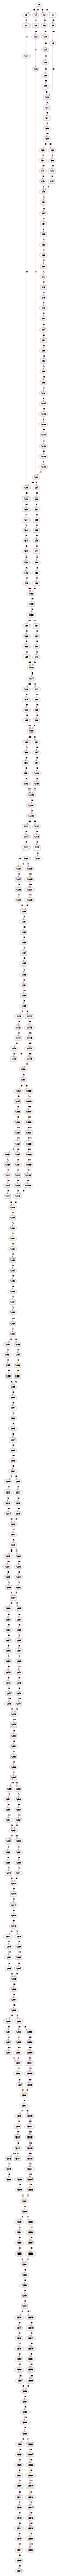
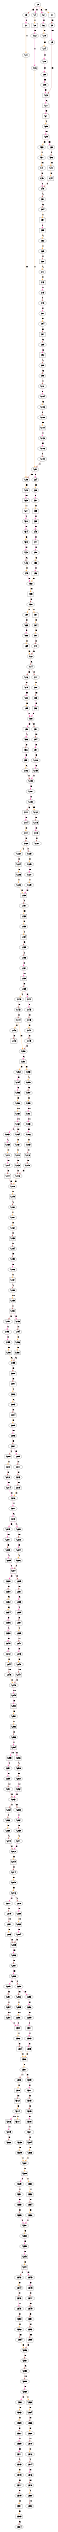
  strict digraph {
    node [shape=ellipse]
    edge [arrowhead=vee color=brown]
    S1 [shape=note]
    S0
    S2
    S3 [shape=octagon]
    S4
    S5
    S6
    S7 [shape=note]
    S8 [shape=note]
    S9
    S10 [shape=octagon]
    S11 [shape=octagon]
    S12 [shape=octagon]
    S13 [shape=note]
    S14 [shape=octagon]
    S15 [shape=octagon]
    S16
    S17 [shape=note]
    S18
    S19 [shape=note]
    S20 [shape=octagon]
    S21 [shape=note]
    S22
    S23 [shape=note]
    S24
    S25 [shape=octagon]
    S26 [shape=octagon]
    S27 [shape=note]
    S28
    S29 [shape=note]
    S30 [shape=octagon]
    S31 [shape=octagon]
    S32 [shape=octagon]
    S33 [shape=octagon]
    S34
    S35 [shape=note]
    S36
    S37 [shape=octagon]
    S38
    S39 [shape=note]
    S40 [shape=note]
    S41 [shape=octagon]
    S42 [shape=octagon]
    S43
    S44 [shape=note]
    S45
    S46
    S47 [shape=note]
    S48 [shape=octagon]
    S49
    S50 [shape=octagon]
    S51
    S52 [shape=octagon]
    S53 [shape=octagon]
    S54 [shape=octagon]
    S55 [shape=note]
    S56 [shape=note]
    S57 [shape=note]
    S58 [shape=octagon]
    S59 [shape=note]
    S60 [shape=octagon]
    S61 [shape=note]
    S62 [shape=octagon]
    S63 [shape=octagon]
    S64
    S65 [shape=octagon]
    S66 [shape=octagon]
    S67
    S68 [shape=note]
    S69 [shape=note]
    S70 [shape=octagon]
    S71
    S72
    S73 [shape=note]
    S74 [shape=octagon]
    S75
    S76 [shape=octagon]
    S77 [shape=octagon]
    S78 [shape=octagon]
    S79 [shape=note]
    S80 [shape=octagon]
    S81
    S82 [shape=octagon]
    S83
    S84 [shape=octagon]
    S85 [shape=octagon]
    S86 [shape=note]
    S87 [shape=note]
    S88
    S89 [shape=octagon]
    S90 [shape=note]
    S91 [shape=octagon]
    S92 [shape=note]
    S93
    S94 [shape=octagon]
    S95
    S96 [shape=note]
    S97
    S98
    S99
    S100 [shape=octagon]
    S101
    S102
    S103 [shape=note]
    S104
    S105
    S106 [shape=octagon]
    S107 [shape=octagon]
    S108 [shape=octagon]
    S109 [shape=octagon]
    S110 [shape=note]
    S111 [shape=note]
    S112
    S113
    S114
    S115 [shape=note]
    S116 [shape=octagon]
    S117
    S118 [shape=note]
    S119 [shape=octagon]
    S120
    S121 [shape=octagon]
    S122 [shape=octagon]
    S123
    S124 [shape=note]
    S125 [shape=octagon]
    S126 [shape=note]
    S127 [shape=octagon]
    S128
    S129 [shape=octagon]
    S130 [shape=note]
    S131 [shape=octagon]
    S132 [shape=note]
    S133
    S134 [shape=note]
    S135 [shape=octagon]
    S136
    S137
    S138 [shape=note]
    S139
    S140 [shape=octagon]
    S141 [shape=note]
    S142
    S143 [shape=octagon]
    S144 [shape=note]
    S145
    S146
    S150
    S147 [shape=octagon]
    S148 [shape=note]
    S149 [shape=octagon]
    S151 [shape=note]
    S152 [shape=octagon]
    S153 [shape=note]
    S154 [shape=note]
    S155
    S156 [shape=note]
    S157
    S158 [shape=octagon]
    S159
    S160 [shape=note]
    S161 [shape=note]
    S162 [shape=note]
    S163 [shape=octagon]
    S164
    S165
    S166 [shape=octagon]
    S167
    S168 [shape=note]
    S169 [shape=note]
    S170 [shape=note]
    S171
    S172 [shape=note]
    S173 [shape=note]
    S174 [shape=octagon]
    S175
    S176 [shape=octagon]
    S177 [shape=note]
    S178
    S179 [shape=note]
    S180
    S181
    S182 [shape=octagon]
    S183 [shape=note]
    S184
    S185
    S186 [shape=octagon]
    S187 [shape=note]
    S188
    S189 [shape=note]
    S190 [shape=note]
    S191 [shape=octagon]
    S192 [shape=note]
    S193 [shape=octagon]
    S194
    S195
    S196 [shape=note]
    S197 [shape=note]
    S198 [shape=note]
    S199
    S200 [shape=note]
    S201 [shape=note]
    S202
    S203 [shape=octagon]
    S204 [shape=note]
    S205
    S206
    S207 [shape=octagon]
    S208 [shape=note]
    S209
    S210 [shape=note]
    S211 [shape=octagon]
    S212
    S213
    S214
    S215 [shape=note]
    S216 [shape=octagon]
    S217
    S218 [shape=note]
    S219 [shape=octagon]
    S220
    S221 [shape=octagon]
    S222 [shape=octagon]
    S223
    S224 [shape=octagon]
    S225 [shape=note]
    S226
    S227 [shape=note]
    S228 [shape=octagon]
    S229
    S230
    S231 [shape=note]
    S232 [shape=octagon]
    S233
    S234
    S235 [shape=note]
    S236 [shape=octagon]
    S237 [shape=note]
    S238 [shape=note]
    S239
    S240 [shape=note]
    S241
    S242 [shape=octagon]
    S243
    S244 [shape=note]
    S245 [shape=octagon]
    S246 [shape=octagon]
    S247 [shape=note]
    S248 [shape=octagon]
    S249 [shape=note]
    S250 [shape=note]
    S251
    S252 [shape=note]
    S253
    S254 [shape=note]
    S255 [shape=note]
    S256 [shape=note]
    S257
    S258
    S259
    S260
    S261 [shape=octagon]
    S262 [shape=note]
    S263 [shape=octagon]
    S264 [shape=note]
    S265 [shape=octagon]
    S266 [shape=octagon]
    S267
    S268
    S269 [shape=octagon]
    S270 [shape=note]
    S271
    S272
    S273 [shape=note]
    S274
    S275
    S276
    S277 [shape=octagon]
    S278
    S279 [shape=octagon]
    S280 [shape=note]
    S281 [shape=octagon]
    S282 [shape=note]
    S283 [shape=note]
    S284 [shape=octagon]
    S285 [shape=note]
    S286
    S287
    S288 [shape=octagon]
    S289 [shape=octagon]
    S290
    S291
    S292
    S293
    S294
    S295
    S296
    S297 [shape=note]
    S298 [shape=octagon]
    S299 [shape=octagon]
    S300 [shape=note]
    S301 [shape=note]
    S302 [shape=octagon]
    S303 [shape=octagon]
    S304 [shape=note]
    S305 [shape=note]
    S306 [shape=note]
    S307
    S308
    S309
    S310 [shape=note]
    S311 [shape=octagon]
    S312 [shape=note]
    S313
    S314 [shape=octagon]
    S315 [shape=note]
    S316 [shape=note]
    S317 [shape=note]
    S318 [shape=note]
    S319
    S321 [shape=octagon]
    S322
    S324 [shape=note]
    S323 [shape=octagon]
    S325
    S326
    S327
    S328 [shape=note]
    S329 [shape=octagon]
    S330
    S331
    S332 [shape=note]
    S333 [shape=octagon]
    S334
    S335
    S336 [shape=octagon]
    S337
    S338 [shape=octagon]
    S339 [shape=octagon]
    S340 [shape=note]
    S341 [shape=note]
    S342 [shape=octagon]
    S343 [shape=octagon]
    S344
    S345 [shape=note]
    S346 [shape=note]
    S347 [shape=octagon]
    S348 [shape=octagon]
    S349 [shape=octagon]
    S350 [shape=note]
    S351
    S352 [shape=octagon]
    S353
    S354 [shape=octagon]
    S355 [shape=note]
    S356
    S357
    S358 [shape=octagon]
    S359 [shape=octagon]
    S360
    S361 [shape=octagon]
    S362 [shape=note]
    S363
    S364 [shape=note]
    S365 [shape=octagon]
    S366
    S367 [shape=note]
    S368 [shape=octagon]
    S369 [shape=octagon]
    S370
    S371 [shape=note]
    S372 [shape=octagon]
    S373
    S374
    S375 [shape=octagon]
    S376
    S377 [shape=octagon]
    S378
    S379
    S380
    S381 [shape=note]
    S382
    S383 [shape=note]
    S384
    S1 -> S5 [arrowhead=diamond label=R]
    S0 -> S1 [arrowhead=normal color=darkorange label=A]
    S0 -> S2 [arrowhead=diamond color=deeppink label=C]
    S0 -> S3 [arrowhead=normal label=F]
    S0 -> S4 [arrowhead=normal color=deeppink label=T]
    S2 -> S6 [color=deeppink label=T]
    S3 -> S7 [arrowhead=diamond color=deeppink label=I]
    S4 -> S8 [color=darkorange label=V]
    S5 -> S9 [arrowhead=normal color=deeppink label=H]
    S6 -> S10 [color=darkorange label=Q]
    S7 -> S11 [arrowhead=normal color=darkorange label=V]
    S8 -> S12 [color=deeppink label=F]
    S9 -> S13 [label=R]
    S10 -> S14 [arrowhead=normal color=darkorange label=F]
    S11 -> S15 [arrowhead=diamond color=darkorange label=M]
    S12 -> S16 [color=deeppink label=I]
    S13 -> S17 [arrowhead=normal color=deeppink label=G]
    S14 -> S18 [arrowhead=diamond color=deeppink label=A]
    S15 -> S19 [color=darkorange label=E]
    S16 -> S20 [arrowhead=normal color=darkorange label=V]
    S17 -> S21 [color=deeppink label=E]
    S18 -> S22 [arrowhead=diamond color=deeppink label=R]
    S19 -> S23 [color=deeppink label=N]
    S20 -> S15 [label=M]
    S20 -> S24 [arrowhead=normal color=deeppink label=I]
    S21 -> S25 [arrowhead=normal color=darkorange label=S]
    S22 -> S26 [arrowhead=normal color=deeppink label=H]
    S23 -> S27 [color=darkorange label=V]
    S24 -> S28 [color=darkorange label=E]
    S25 -> S29 [arrowhead=diamond color=deeppink label=N]
    S26 -> S13 [color=deeppink label=R]
    S27 -> S30 [arrowhead=normal color=deeppink label=S]
    S28 -> S31 [color=deeppink label=I]
    S29 -> S32 [arrowhead=normal color=deeppink label=H]
    S29 -> S33 [color=darkorange label=R]
    S30 -> S34 [color=deeppink label=T]
    S31 -> S35 [color=darkorange label=A]
    S32 -> S36 [label=I]
    S33 -> S37 [color=darkorange label=I]
    S34 -> S38 [arrowhead=diamond color=darkorange label=G]
    S35 -> S39 [color=deeppink label=T]
    S36 -> S40 [color=darkorange label=K]
    S37 -> S41 [arrowhead=diamond color=darkorange label=K]
    S38 -> S42 [color=deeppink label=A]
    S39 -> S43 [arrowhead=diamond color=deeppink label=T]
    S40 -> S44 [arrowhead=normal color=darkorange label=L]
    S41 -> S45 [label=L]
    S42 -> S46 [label=C]
    S43 -> S47 [arrowhead=normal color=deeppink label=D]
    S44 -> S48 [label=I]
    S45 -> S48 [arrowhead=normal color=deeppink label=I]
    S46 -> S49 [arrowhead=diamond color=darkorange label=A]
    S47 -> S50 [arrowhead=normal color=deeppink label=A]
    S48 -> S51 [arrowhead=diamond label=S]
    S49 -> S52 [arrowhead=diamond color=deeppink label=L]
    S50 -> S53 [color=darkorange label=C]
    S51 -> S54 [label=C]
    S52 -> S55 [arrowhead=diamond color=darkorange label=K]
    S53 -> S56 [color=deeppink label=A]
    S54 -> S57 [arrowhead=diamond color=darkorange label=V]
    S55 -> S58 [arrowhead=diamond label=L]
    S56 -> S52 [color=darkorange label=L]
    S57 -> S59 [arrowhead=diamond color=deeppink label=I]
    S58 -> S60 [arrowhead=normal color=darkorange label=I]
    S58 -> S61 [arrowhead=diamond color=darkorange label=V]
    S59 -> S62 [color=darkorange label=S]
    S60 -> S63 [label=P]
    S61 -> S64 [arrowhead=normal color=darkorange label=P]
    S62 -> S65 [arrowhead=diamond color=darkorange label=V]
    S63 -> S66 [arrowhead=normal color=deeppink label=P]
    S64 -> S67 [color=darkorange label=P]
    S65 -> S68 [arrowhead=normal label=Y]
    S66 -> S69 [color=darkorange label=A]
    S67 -> S70 [arrowhead=diamond label=A]
    S68 -> S71 [color=darkorange label=S]
    S69 -> S72 [color=darkorange label=D]
    S70 -> S72 [arrowhead=diamond label=D]
    S71 -> S73 [arrowhead=normal color=darkorange label=L]
    S72 -> S74 [label=C]
    S73 -> S75 [arrowhead=normal color=deeppink label=V]
    S74 -> S76 [arrowhead=diamond label=F]
    S74 -> S77 [arrowhead=normal label=L]
    S75 -> S78 [arrowhead=normal label=I]
    S76 -> S79 [arrowhead=normal label=Y]
    S77 -> S80 [color=darkorange label=Y]
    S78 -> S81 [arrowhead=normal color=deeppink label=L]
    S79 -> S82 [color=deeppink label=H]
    S80 -> S83 [arrowhead=normal label=H]
    S81 -> S84 [arrowhead=diamond color=darkorange label=L]
    S82 -> S85 [arrowhead=normal color=darkorange label=Q]
    S83 -> S86 [color=deeppink label=Q]
    S84 -> S87 [arrowhead=normal label=F]
    S85 -> S88 [arrowhead=diamond color=deeppink label=I]
    S86 -> S88 [arrowhead=normal color=deeppink label=I]
    S87 -> S89 [arrowhead=normal label=C]
    S88 -> S90 [color=deeppink label=Q]
    S88 -> S91 [arrowhead=normal label=R]
    S89 -> S92 [arrowhead=diamond color=deeppink label=G]
    S90 -> S93 [arrowhead=diamond color=deeppink label=S]
    S91 -> S94 [arrowhead=diamond label=N]
    S92 -> S95 [arrowhead=normal label=S]
    S93 -> S96 [label=P]
    S94 -> S97 [arrowhead=diamond color=deeppink label=P]
    S95 -> S98 [arrowhead=diamond label=G]
    S96 -> S99 [color=deeppink label=G]
    S97 -> S100 [label=G]
    S98 -> S101 [arrowhead=diamond label=V]
    S99 -> S102 [color=darkorange label=C]
    S100 -> S103 [color=deeppink label=C]
    S101 -> S104 [arrowhead=normal color=deeppink label=I]
    S102 -> S105 [arrowhead=diamond label=Y]
    S103 -> S105 [color=deeppink label=Y]
    S104 -> S106 [color=darkorange label=G]
    S105 -> S107 [arrowhead=normal color=deeppink label=P]
    S106 -> S108 [label=I]
    S107 -> S109 [arrowhead=normal color=deeppink label=L]
    S108 -> S110 [arrowhead=diamond color=darkorange label=N]
    S109 -> S111 [arrowhead=normal label=C]
    S109 -> S112 [arrowhead=diamond color=darkorange label=H]
    S110 -> S113 [color=deeppink label=V]
    S111 -> S114 [arrowhead=diamond color=deeppink label=F]
    S112 -> S115 [label=F]
    S113 -> S116 [arrowhead=normal color=deeppink label=F]
    S114 -> S117 [arrowhead=diamond color=darkorange label=T]
    S115 -> S118 [arrowhead=diamond color=deeppink label=T]
    S116 -> S119 [label=I]
-   S117 -> S122 [arrowhead=diamond label=L]
+   S117 -> S120 [arrowhead=diamond label=L]
    S118 -> S121 [arrowhead=normal label=L]
    S119 -> S20 [label=V]
    S120 -> S122 [arrowhead=normal color=darkorange label=S]
    S120 -> S123 [arrowhead=normal label=I]
    S122 -> S124 [arrowhead=diamond label=T]
    S123 -> S125 [arrowhead=normal color=darkorange label=T]
    S124 -> S126 [arrowhead=normal color=darkorange label=Q]
    S125 -> S127 [arrowhead=diamond color=deeppink label=Q]
    S126 -> S128 [arrowhead=normal color=darkorange label=V]
    S127 -> S129 [color=darkorange label=V]
    S128 -> S130 [arrowhead=normal color=darkorange label=A]
    S129 -> S130 [arrowhead=diamond color=deeppink label=A]
    S130 -> S131 [arrowhead=diamond label=S]
    S131 -> S132 [color=darkorange label=H]
    S132 -> S133 [arrowhead=normal color=darkorange label=L]
    S133 -> S134 [arrowhead=diamond color=darkorange label=S]
    S134 -> S135 [arrowhead=normal label=G]
    S135 -> S136 [label=S]
    S136 -> S137 [arrowhead=diamond color=deeppink label=L]
    S137 -> S138 [arrowhead=normal color=deeppink label=W]
    S138 -> S139 [label=T]
    S139 -> S140 [color=darkorange label=S]
    S139 -> S141 [color=deeppink label=G]
    S140 -> S142 [label=T]
    S141 -> S143 [color=deeppink label=I]
    S142 -> S144 [label=A]
    S143 -> S145 [label=A]
    S144 -> S146 [color=darkorange label=L]
    S144 -> S150 [arrowhead=diamond color=darkorange label=A]
    S145 -> S147 [arrowhead=diamond color=darkorange label=L]
    S146 -> S148 [arrowhead=diamond label=L]
    S150 -> S151 [arrowhead=normal color=deeppink label=C]
    S147 -> S149 [arrowhead=normal label=L]
    S149 -> S150 [arrowhead=normal label=A]
    S151 -> S152 [arrowhead=normal color=darkorange label=T]
    S151 -> S153 [arrowhead=normal color=darkorange label=R]
    S152 -> S154 [color=deeppink label=R]
    S153 -> S155 [arrowhead=normal color=darkorange label=S]
    S154 -> S156 [arrowhead=normal color=deeppink label=G]
    S155 -> S157 [arrowhead=diamond label=G]
    S156 -> S158 [arrowhead=normal color=darkorange label=R]
    S157 -> S159 [arrowhead=diamond color=darkorange label=N]
    S158 -> S160 [color=darkorange label=M]
    S159 -> S161 [color=deeppink label=M]
    S160 -> S162 [color=deeppink label=M]
    S161 -> S163 [arrowhead=diamond color=deeppink label=M]
    S162 -> S164 [label=N]
    S162 -> S165 [arrowhead=diamond color=deeppink label=S]
    S163 -> S166 [color=deeppink label=R]
    S164 -> S167 [arrowhead=diamond color=darkorange label=T]
    S165 -> S168 [color=deeppink label=S]
    S166 -> S169 [color=darkorange label=T]
    S167 -> S170 [arrowhead=normal color=darkorange label=Y]
    S168 -> S171 [color=darkorange label=Y]
    S169 -> S172 [label=Y]
    S170 -> S173 [label=R]
    S171 -> S174 [color=deeppink label=R]
    S172 -> S175 [label=R]
    S173 -> S176 [label=L]
    S174 -> S177 [arrowhead=diamond label=L]
    S175 -> S176 [label=L]
    S176 -> S178 [arrowhead=normal color=darkorange label=P]
    S177 -> S178 [arrowhead=diamond label=P]
    S178 -> S179 [arrowhead=normal color=darkorange label=Y]
    S179 -> S180 [arrowhead=diamond label=S]
    S180 -> S181 [color=darkorange label=I]
    S181 -> S182 [color=darkorange label=A]
    S182 -> S183 [arrowhead=diamond label=L]
    S183 -> S184 [arrowhead=normal label=Y]
    S184 -> S185 [arrowhead=normal label=R]
    S185 -> S186 [arrowhead=normal color=deeppink label=D]
    S186 -> S187 [color=darkorange label=Y]
    S187 -> S188 [label=S]
    S188 -> S189 [color=darkorange label=M]
    S189 -> S190 [label=V]
    S190 -> S191 [arrowhead=diamond label=T]
    S190 -> S192 [arrowhead=normal color=deeppink label=A]
    S191 -> S193 [arrowhead=diamond color=deeppink label=Y]
    S192 -> S194 [label=Y]
    S193 -> S195 [arrowhead=normal color=deeppink label=L]
    S194 -> S196 [color=darkorange label=L]
    S195 -> S197 [arrowhead=diamond color=darkorange label=F]
    S196 -> S198 [color=darkorange label=F]
    S197 -> S199 [color=darkorange label=C]
    S198 -> S199 [arrowhead=normal label=C]
    S199 -> S200 [arrowhead=diamond label=E]
    S200 -> S201 [arrowhead=diamond label=T]
    S201 -> S202 [arrowhead=normal color=darkorange label=S]
    S202 -> S203 [arrowhead=normal color=darkorange label=G]
    S203 -> S204 [arrowhead=normal label=L]
    S204 -> S205 [arrowhead=diamond color=darkorange label=F]
    S205 -> S206 [color=deeppink label=H]
    S206 -> S207 [arrowhead=diamond label=F]
    S207 -> S208 [label=S]
    S207 -> S209 [color=deeppink label=F]
    S208 -> S210 [arrowhead=normal color=darkorange label=Y]
    S209 -> S211 [arrowhead=normal label=Y]
    S210 -> S212 [arrowhead=diamond label=L]
    S211 -> S213 [label=L]
    S212 -> S214 [color=deeppink label=Q]
    S213 -> S215 [arrowhead=normal label=Q]
    S214 -> S216 [color=deeppink label=A]
    S215 -> S216 [arrowhead=diamond color=darkorange label=A]
    S216 -> S217 [color=deeppink label=V]
    S217 -> S218 [color=deeppink label=C]
    S218 -> S219 [color=deeppink label=G]
    S218 -> S220 [color=deeppink label=S]
    S219 -> S221 [arrowhead=normal color=deeppink label=H]
    S220 -> S222 [arrowhead=diamond label=H]
    S221 -> S223 [arrowhead=diamond label=F]
    S222 -> S224 [arrowhead=normal color=deeppink label=F]
    S223 -> S225 [color=deeppink label=S]
    S224 -> S226 [arrowhead=diamond color=darkorange label=S]
    S225 -> S227 [color=deeppink label=I]
    S226 -> S227 [label=I]
    S227 -> S228 [arrowhead=normal color=deeppink label=T]
    S227 -> S229 [arrowhead=diamond label=A]
    S228 -> S230 [arrowhead=normal label=R]
    S229 -> S231 [arrowhead=diamond label=R]
    S230 -> S232 [arrowhead=normal color=darkorange label=G]
    S231 -> S233 [arrowhead=normal color=deeppink label=G]
    S232 -> S234 [arrowhead=diamond color=darkorange label=G]
    S233 -> S235 [arrowhead=normal color=deeppink label=S]
    S234 -> S236 [color=deeppink label=P]
    S235 -> S237 [arrowhead=normal label=P]
    S236 -> S238 [arrowhead=normal color=deeppink label=S]
    S237 -> S239 [color=darkorange label=S]
    S238 -> S240 [arrowhead=diamond color=deeppink label=A]
    S239 -> S241 [arrowhead=diamond label=V]
    S240 -> S242 [arrowhead=normal color=deeppink label=L]
    S241 -> S243 [color=deeppink label=L]
    S242 -> S244 [arrowhead=diamond color=darkorange label=T]
    S243 -> S245 [arrowhead=diamond color=darkorange label=T]
    S244 -> S246 [label=M]
    S245 -> S247 [arrowhead=normal label=M]
    S246 -> S248 [arrowhead=diamond color=darkorange label=L]
    S247 -> S248 [arrowhead=normal label=L]
    S248 -> S249 [color=deeppink label=M]
    S249 -> S250 [color=deeppink label=K]
    S250 -> S251 [arrowhead=diamond color=darkorange label=P]
    S251 -> S252 [color=darkorange label=V]
    S252 -> S253 [arrowhead=normal label=T]
    S253 -> S254 [arrowhead=normal color=deeppink label=V]
    S254 -> S255 [arrowhead=normal color=deeppink label=M]
    S254 -> S256 [arrowhead=normal color=deeppink label=T]
    S255 -> S257 [color=deeppink label=S]
    S256 -> S258 [arrowhead=diamond label=S]
    S257 -> S259 [color=deeppink label=F]
    S258 -> S260 [label=F]
    S259 -> S261 [label=W]
    S260 -> S262 [color=deeppink label=W]
    S261 -> S263 [arrowhead=diamond label=M]
    S262 -> S263 [arrowhead=diamond color=deeppink label=M]
    S263 -> S264 [arrowhead=normal label=Y]
    S263 -> S265 [arrowhead=normal label=D]
    S264 -> S266 [arrowhead=normal label=I]
    S265 -> S267 [arrowhead=diamond color=deeppink label=I]
    S266 -> S268 [color=darkorange label=F]
    S267 -> S269 [arrowhead=diamond label=F]
    S268 -> S270 [arrowhead=normal label=S]
    S269 -> S271 [arrowhead=diamond color=darkorange label=S]
    S270 -> S272 [label=L]
    S271 -> S272 [arrowhead=normal color=deeppink label=L]
    S272 -> S273 [color=darkorange label=N]
    S273 -> S274 [arrowhead=diamond label=T]
    S274 -> S275 [arrowhead=normal color=darkorange label=L]
    S275 -> S276 [arrowhead=diamond color=darkorange label=F]
    S276 -> S277 [arrowhead=normal color=deeppink label=Y]
    S276 -> S278 [arrowhead=normal label=S]
    S277 -> S279 [arrowhead=normal label=Y]
    S278 -> S280 [color=deeppink label=Y]
    S279 -> S281 [label=M]
    S280 -> S282 [color=darkorange label=M]
    S281 -> S283 [arrowhead=diamond color=darkorange label=P]
    S282 -> S284 [color=deeppink label=P]
    S283 -> S285 [arrowhead=normal label=T]
    S284 -> S285 [arrowhead=normal label=T]
    S285 -> S286 [arrowhead=diamond color=deeppink label=H]
    S286 -> S287 [arrowhead=diamond label=L]
    S287 -> S288 [arrowhead=diamond color=deeppink label=H]
    S288 -> S289 [arrowhead=normal color=deeppink label=C]
    S288 -> S290 [arrowhead=normal label=S]
    S289 -> S291 [arrowhead=normal label=N]
    S290 -> S292 [arrowhead=diamond label=N]
    S290 -> S293 [arrowhead=normal color=deeppink label=D]
    S291 -> S294 [arrowhead=diamond label=V]
    S292 -> S295 [arrowhead=diamond color=darkorange label=V]
    S293 -> S296 [arrowhead=diamond color=deeppink label=A]
    S294 -> S297 [arrowhead=normal label=M]
    S295 -> S298 [arrowhead=diamond color=darkorange label=M]
    S296 -> S299 [arrowhead=normal label=R]
    S297 -> S300 [arrowhead=normal color=deeppink label=I]
    S298 -> S300 [arrowhead=normal color=deeppink label=I]
    S299 -> S301 [arrowhead=normal color=deeppink label=I]
    S300 -> S302 [color=darkorange label=V]
    S301 -> S303 [arrowhead=diamond color=deeppink label=V]
    S302 -> S304 [arrowhead=diamond label=L]
    S303 -> S305 [color=deeppink label=L]
    S304 -> S306 [arrowhead=diamond color=darkorange label=L]
    S305 -> S306 [arrowhead=diamond color=darkorange label=L]
    S306 -> S307 [arrowhead=normal color=darkorange label=I]
    S307 -> S308 [label=V]
    S307 -> S309 [arrowhead=normal label=L]
    S308 -> S310 [arrowhead=normal color=darkorange label=L]
    S309 -> S311 [color=deeppink label=L]
    S310 -> S312 [label=N]
    S311 -> S313 [arrowhead=normal label=N]
    S312 -> S314 [color=darkorange label=G]
    S313 -> S315 [arrowhead=diamond label=G]
    S314 -> S316 [arrowhead=diamond color=deeppink label=M]
    S314 -> S317 [arrowhead=normal color=darkorange label=V]
    S315 -> S318 [arrowhead=normal color=deeppink label=L]
    S316 -> S319 [color=deeppink label=V]
    S318 -> S321 [label=V]
    S319 -> S322 [label=T]
    S321 -> S324 [label=T]
    S324 -> S326 [arrowhead=diamond color=darkorange label=L]
    S323 -> S325 [color=darkorange label=L]
    S325 -> S327 [color=darkorange label=V]
    S326 -> S327 [arrowhead=diamond color=darkorange label=V]
    S327 -> S328 [color=darkorange label=Y]
    S328 -> S329 [arrowhead=normal color=deeppink label=I]
    S328 -> S330 [arrowhead=normal color=darkorange label=V]
    S329 -> S331 [arrowhead=normal label=V]
    S330 -> S332 [color=darkorange label=V]
    S331 -> S333 [arrowhead=normal color=deeppink label=L]
    S332 -> S334 [label=L]
    S333 -> S335 [arrowhead=normal label=F]
    S334 -> S336 [color=darkorange label=F]
    S335 -> S337 [color=deeppink label=I]
    S336 -> S337 [arrowhead=diamond color=deeppink label=I]
    S337 -> S338 [color=darkorange label=G]
    S338 -> S339 [arrowhead=normal color=deeppink label=F]
    S339 -> S340 [color=deeppink label=L]
    S340 -> S341 [arrowhead=diamond color=darkorange label=P]
    S341 -> S342 [label=I]
    S341 -> S343 [arrowhead=normal color=deeppink label=A]
    S342 -> S344 [arrowhead=diamond color=darkorange label=D]
    S343 -> S345 [color=deeppink label=D]
    S344 -> S346 [label=L]
    S345 -> S347 [arrowhead=normal label=L]
    S346 -> S348 [arrowhead=normal color=deeppink label=V]
    S347 -> S349 [arrowhead=diamond label=A]
    S348 -> S350 [arrowhead=diamond label=P]
    S349 -> S351 [arrowhead=diamond label=P]
    S350 -> S352 [arrowhead=normal color=darkorange label=A]
    S351 -> S353 [arrowhead=diamond label=A]
    S352 -> S354 [arrowhead=normal label=H]
    S353 -> S355 [arrowhead=diamond label=H]
    S354 -> S356 [arrowhead=normal color=darkorange label=P]
    S355 -> S356 [arrowhead=normal label=P]
    S356 -> S357 [arrowhead=diamond label=L]
    S357 -> S358 [arrowhead=normal label=G]
    S358 -> S359 [arrowhead=normal label=M]
    S359 -> S360 [arrowhead=normal color=deeppink label=L]
    S360 -> S361 [arrowhead=normal color=deeppink label=L]
    S360 -> S362 [color=darkorange label=I]
    S361 -> S363 [arrowhead=normal color=darkorange label=F]
    S362 -> S364 [color=darkorange label=F]
    S363 -> S365 [arrowhead=normal color=darkorange label=T]
    S364 -> S366 [label=A]
    S365 -> S367 [arrowhead=normal label=T]
    S366 -> S368 [arrowhead=diamond color=darkorange label=T]
    S367 -> S369 [arrowhead=normal color=deeppink label=V]
    S368 -> S370 [arrowhead=normal label=V]
    S369 -> S371 [arrowhead=diamond color=deeppink label=H]
    S370 -> S372 [arrowhead=normal color=darkorange label=L]
    S371 -> S373 [arrowhead=diamond label=S]
    S372 -> S374 [label=S]
    S373 -> S375 [color=darkorange label=A]
    S374 -> S376 [arrowhead=normal color=deeppink label=A]
    S375 -> S377 [arrowhead=diamond label=N]
    S376 -> S378 [arrowhead=diamond label=N]
    S377 -> S379 [arrowhead=normal label=T]
    S378 -> S380 [color=darkorange label=S]
    S379 -> S381 [arrowhead=diamond color=darkorange label=M]
    S380 -> S382 [arrowhead=normal label=M]
    S381 -> S383 [color=darkorange label=E]
    S383 -> S384 [label=G]
  }
